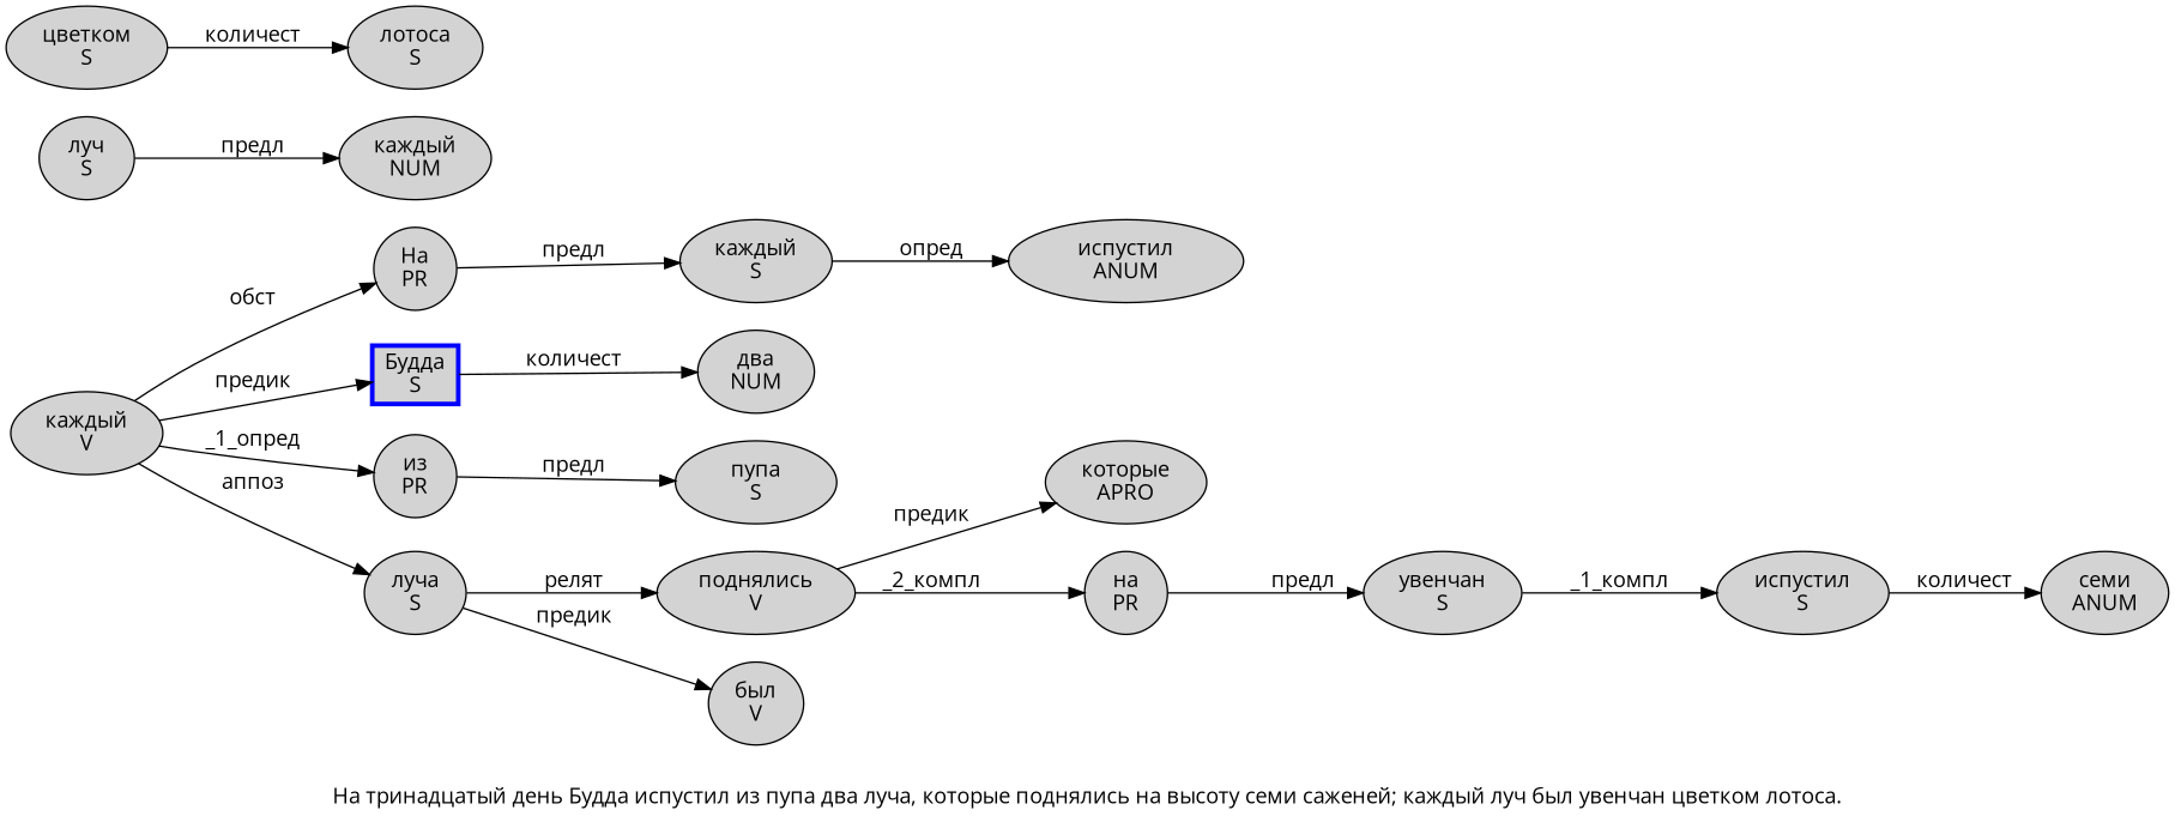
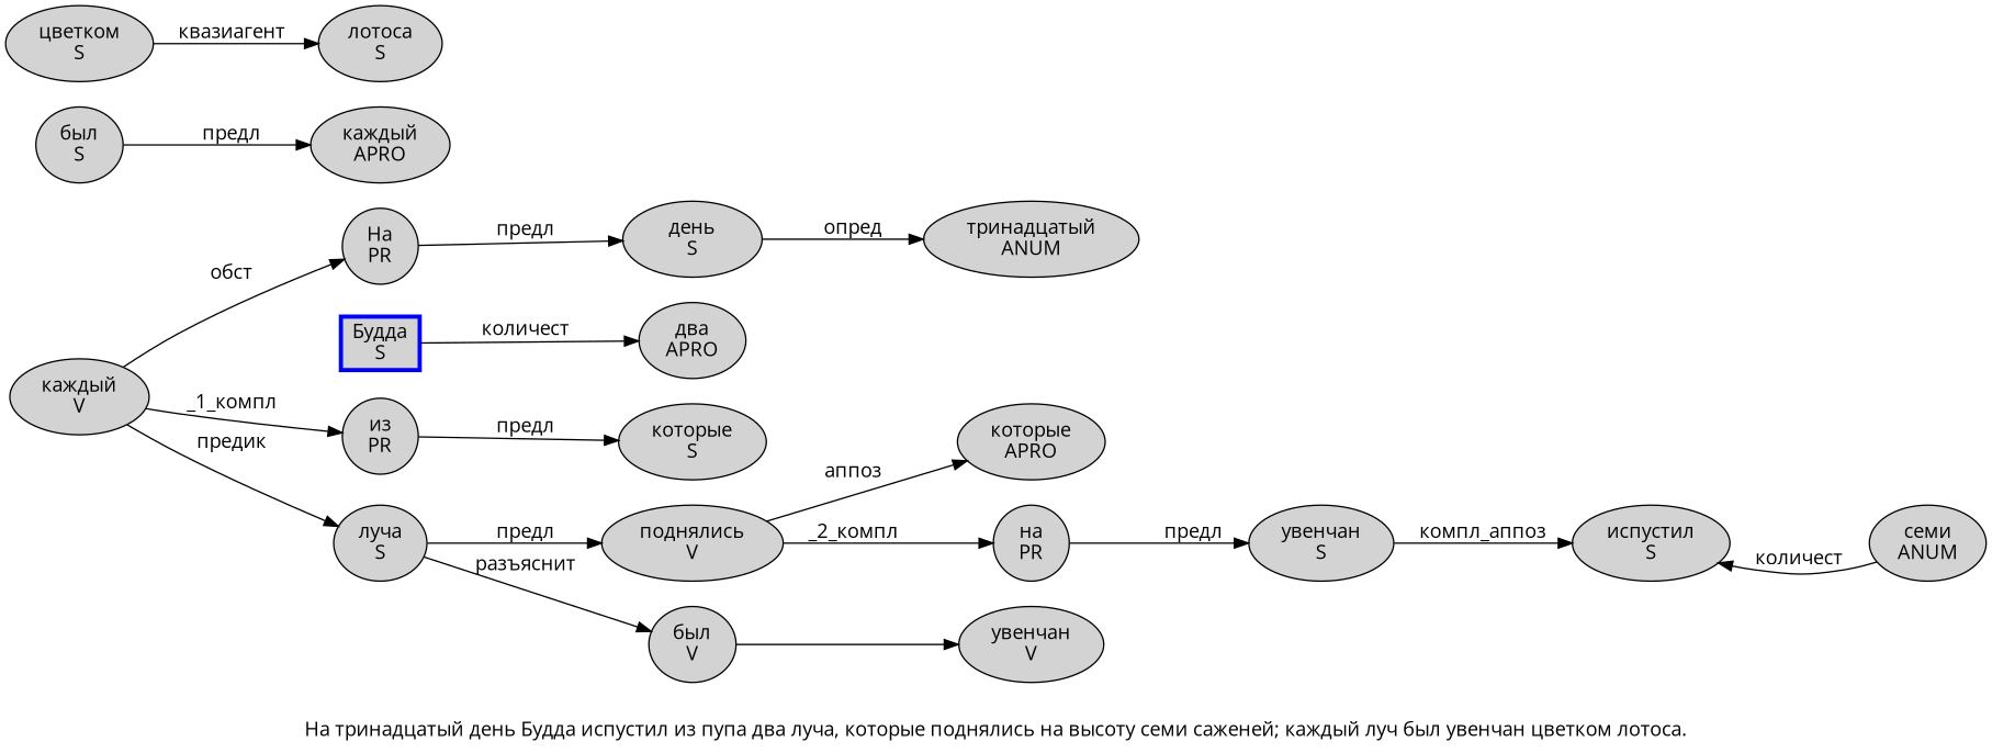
  digraph {
    fontname="Open Sans"
    label="На тринадцатый день Будда испустил из пупа два луча, которые поднялись на высоту семи саженей; каждый луч был увенчан цветком лотоса."
    rankdir=LR
    node [fillcolor=lightgray fontname="Open Sans" penwidth=1 shape=ellipse style=filled]
    edge [fontname="Open Sans"]
    n1 [label="На\nPR"]
-   n2 [label="каждый\nS"]
-   n3 [label="испустил\nANUM"]
+   n2 [label="день\nS"]
+   n3 [label="тринадцатый\nANUM"]
    n4 [color=blue label="Будда\nS" penwidth=3 shape=box]
-   n5 [label="два\nNUM"]
+   n5 [label="два\nAPRO"]
    n6 [label="каждый\nV"]
    n7 [label="из\nPR"]
    n8 [label="луча\nS"]
-   n9 [label="пупа\nS"]
+   n9 [label="которые\nS"]
    n10 [label="поднялись\nV"]
    n11 [label="был\nV"]
    n12 [label="которые\nAPRO"]
    n13 [label="на\nPR"]
+   n14 [label="увенчан\nV"]
    n15 [label="увенчан\nS"]
    n16 [label="испустил\nS"]
    n17 [label="семи\nANUM"]
-   n18 [label="каждый\nNUM"]
-   n19 [label="луч\nS"]
+   n18 [label="каждый\nAPRO"]
+   n19 [label="был\nS"]
    n20 [label="цветком\nS"]
    n21 [label="лотоса\nS"]
    n1 -> n2 [label="предл"]
    n2 -> n3 [label="опред"]
    n4 -> n5 [label="количест"]
    n6 -> n1 [label="обст"]
-   n6 -> n4 [label="предик"]
-   n6 -> n7 [label="_1_опред"]
-   n6 -> n8 [label="аппоз"]
+   n6 -> n7 [label="_1_компл"]
+   n6 -> n8 [label="предик"]
    n7 -> n9 [label="предл"]
-   n8 -> n10 [label="релят"]
-   n8 -> n11 [label="предик"]
-   n10 -> n12 [label="предик"]
+   n8 -> n10 [label="предл"]
+   n8 -> n11 [label="разъяснит"]
+   n10 -> n12 [label="аппоз"]
    n10 -> n13 [label="_2_компл"]
+   n11 -> n14
    n13 -> n15 [label="предл"]
-   n15 -> n16 [label="_1_компл"]
-   n16 -> n17 [label="количест"]
+   n15 -> n16 [label="компл_аппоз"]
+   n17 -> n16 [label="количест"]
    n19 -> n18 [label="предл"]
-   n20 -> n21 [label="количест"]
+   n20 -> n21 [label="квазиагент"]
  }
